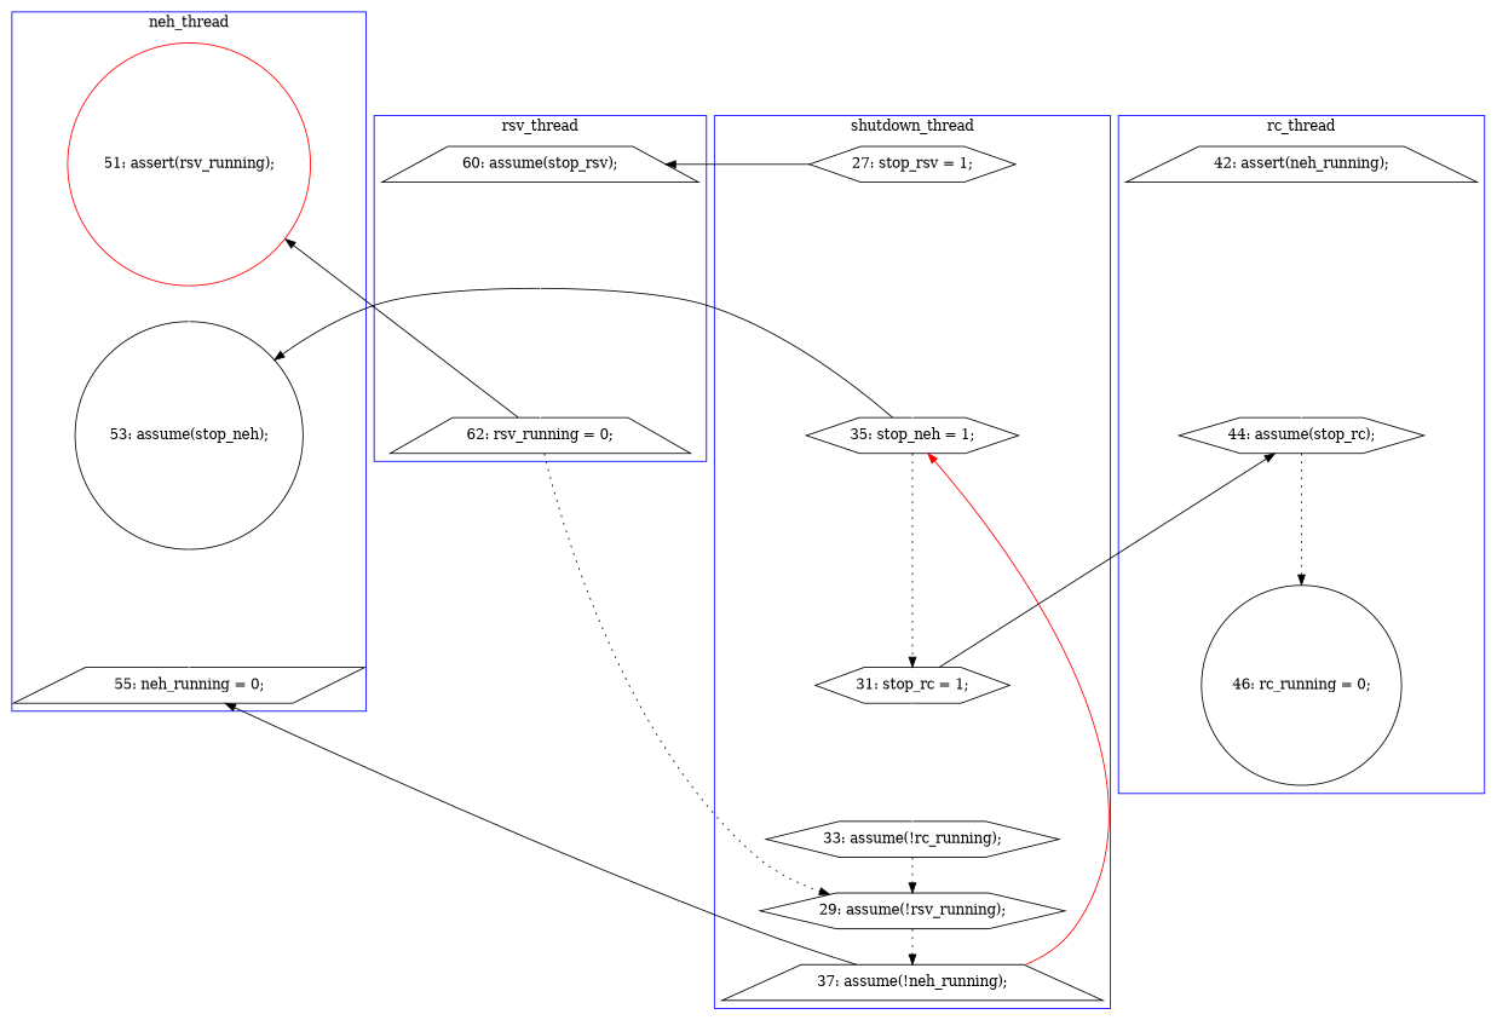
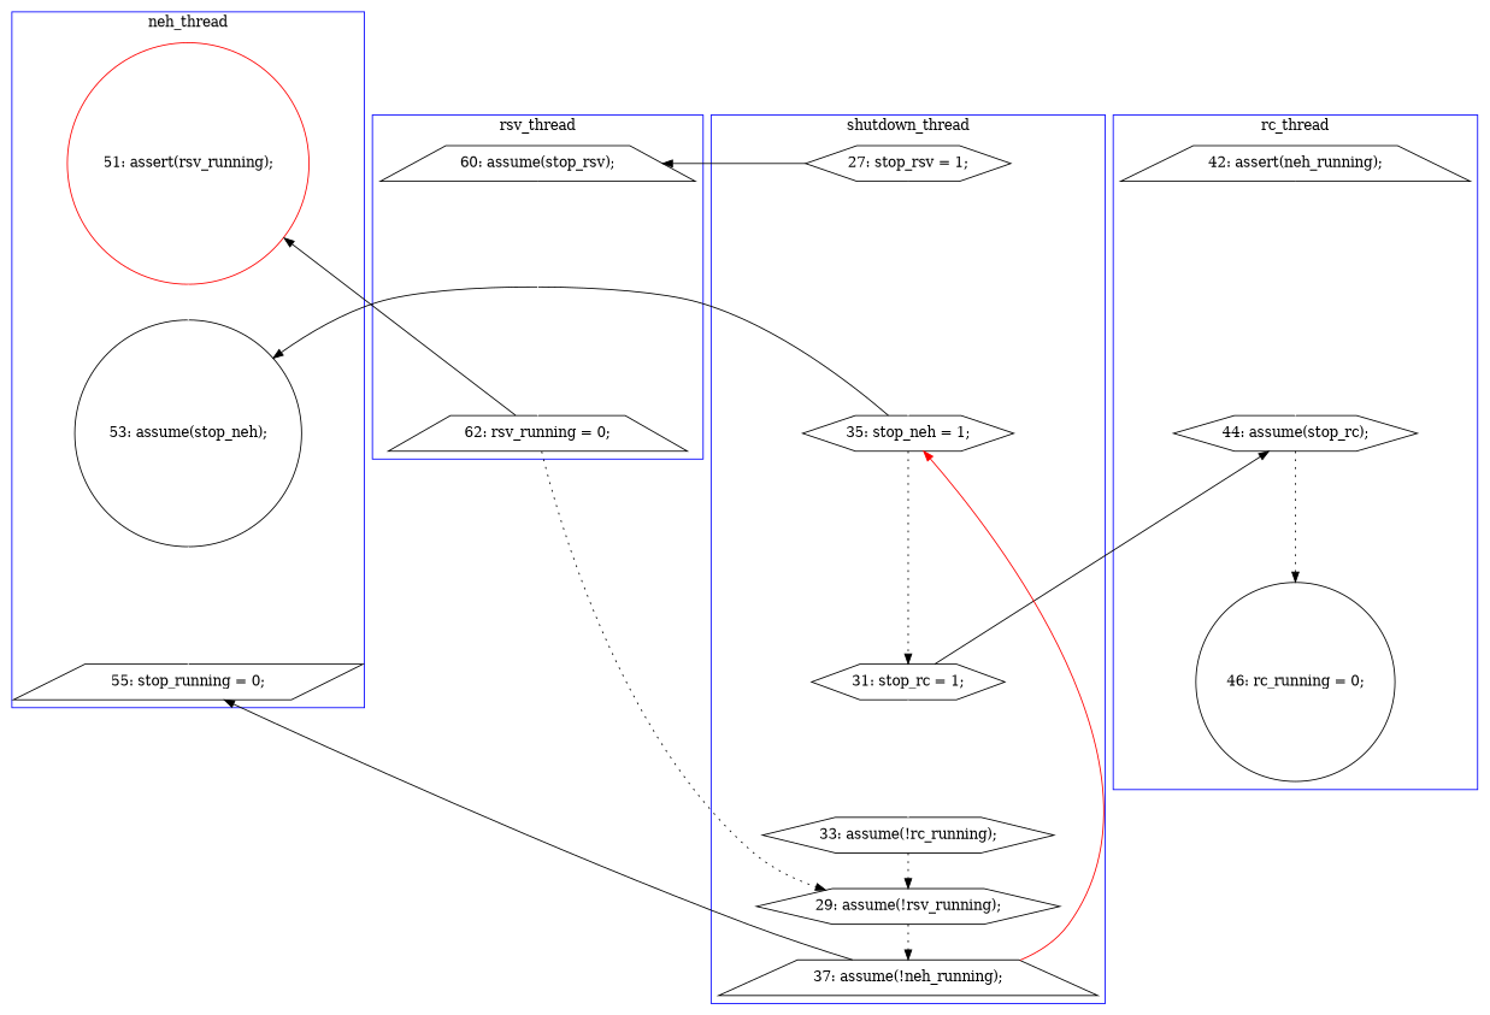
  digraph {
    node [shape=hexagon]
    edge [color=black style=solid]
    n1 [label="44: assume(stop_rc);"]
    n2 [label="46: rc_running = 0;" shape=circle]
    n3 [label="42: assert(neh_running);" shape=trapezium]
    n4 [label="53: assume(stop_neh);" shape=circle]
    n5 [color=red label="51: assert(rsv_running);" shape=circle]
-   n6 [label="55: neh_running = 0;" shape=parallelogram]
+   n6 [label="55: stop_running = 0;" shape=parallelogram]
    n7 [label="27: stop_rsv = 1;"]
    n8 [label="35: stop_neh = 1;"]
    n9 [label="31: stop_rc = 1;"]
    n10 [label="29: assume(!rsv_running);"]
    n11 [label="33: assume(!rc_running);"]
    n12 [label="37: assume(!neh_running);" shape=trapezium]
    n13 [label="60: assume(stop_rsv);" shape=trapezium]
    n14 [label="62: rsv_running = 0;" shape=trapezium]
    subgraph cluster_1 {
      color=blue
      label=rc_thread
      n1
      n2
      n3
    }
    subgraph cluster_2 {
      color=blue
      label=neh_thread
      n4
      n5
      n6
    }
    subgraph cluster_3 {
      color=blue
      label=shutdown_thread
      n7
      n8
      n9
      n10
      n11
      n12
    }
    subgraph cluster_4 {
      color=blue
      label=rsv_thread
      n13
      n14
    }
    n1 -> n2 [style=dotted]
    n3 -> n1 [color=white]
    n4 -> n6 [color=white]
    n5 -> n4 [color=white]
    n7 -> n8 [color=white]
    n7 -> n13 [constraint=false]
    n8 -> n4 [constraint=false]
    n8 -> n9 [style=dotted]
    n9 -> n1 [constraint=false]
    n9 -> n11 [color=white]
    n10 -> n12 [style=dotted]
    n11 -> n10 [style=dotted]
    n12 -> n6 [constraint=false]
    n12 -> n8 [color=red constraint=false]
    n13 -> n14 [color=white]
    n14 -> n5 [constraint=false]
    n14 -> n10 [constraint=false style=dotted]
  }
